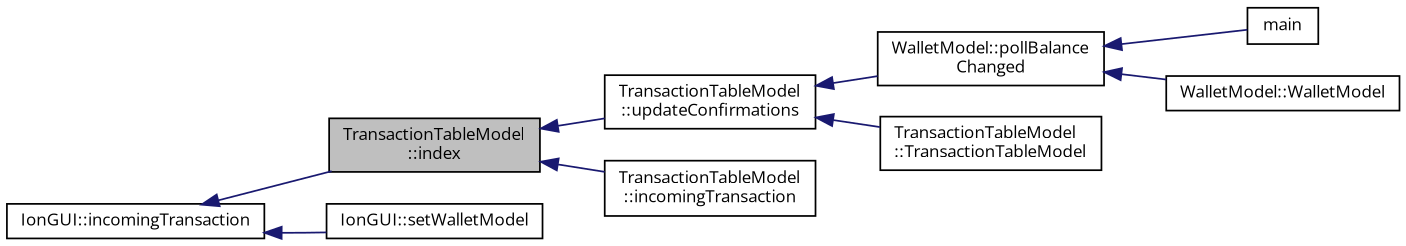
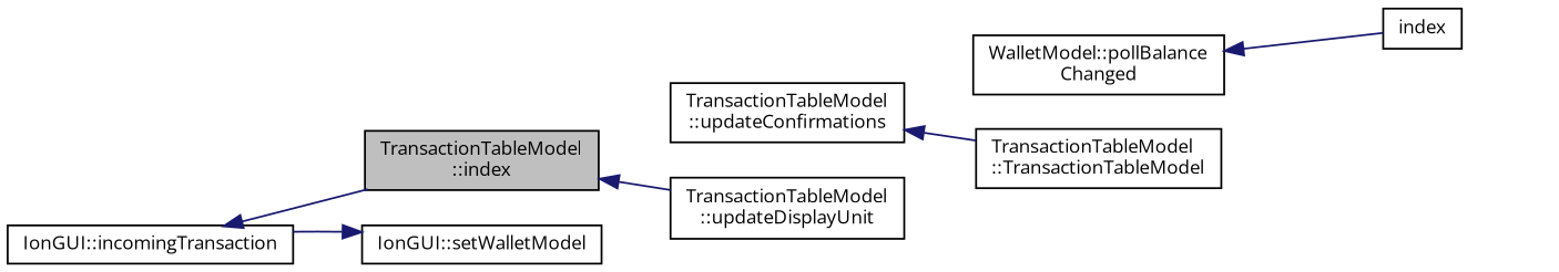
  digraph {
    fontname="Open Sans"
    rankdir=LR
    node [color=black fillcolor=white fontname="Open Sans" fontsize=10 shape=record style=filled]
    edge [color=midnightblue dir=back fontname="Open Sans" fontsize=10 labelfontname=Helvetica labelfontsize=10 style=solid]
    n1 [fillcolor=grey75 fontcolor=black height=0.2 label="TransactionTableModel\l::index" width=0.4]
    n2 [height=0.2 label="TransactionTableModel\l::updateConfirmations" width=0.4]
-   n3 [height=0.2 label="TransactionTableModel\l::incomingTransaction" width=0.4]
+   n3 [height=0.2 label="TransactionTableModel\l::updateDisplayUnit" width=0.4]
    n4 [height=0.2 label="IonGUI::incomingTransaction" width=0.4]
    n5 [height=0.2 label="IonGUI::setWalletModel" width=0.4]
    n6 [height=0.2 label="WalletModel::pollBalance\lChanged" width=0.4]
    n7 [height=0.2 label="TransactionTableModel\l::TransactionTableModel" width=0.4]
-   n8 [height=0.2 label=main width=0.4]
-   n9 [height=0.2 label="WalletModel::WalletModel" width=0.4]
-   n1 -> n2
+   n8 [height=0.2 label=index width=0.4]
    n1 -> n3
-   n2 -> n6
    n2 -> n7
    n4 -> n1
-   n4 -> n5
+   n5 -> n4
    n6 -> n8
-   n6 -> n9
  }
